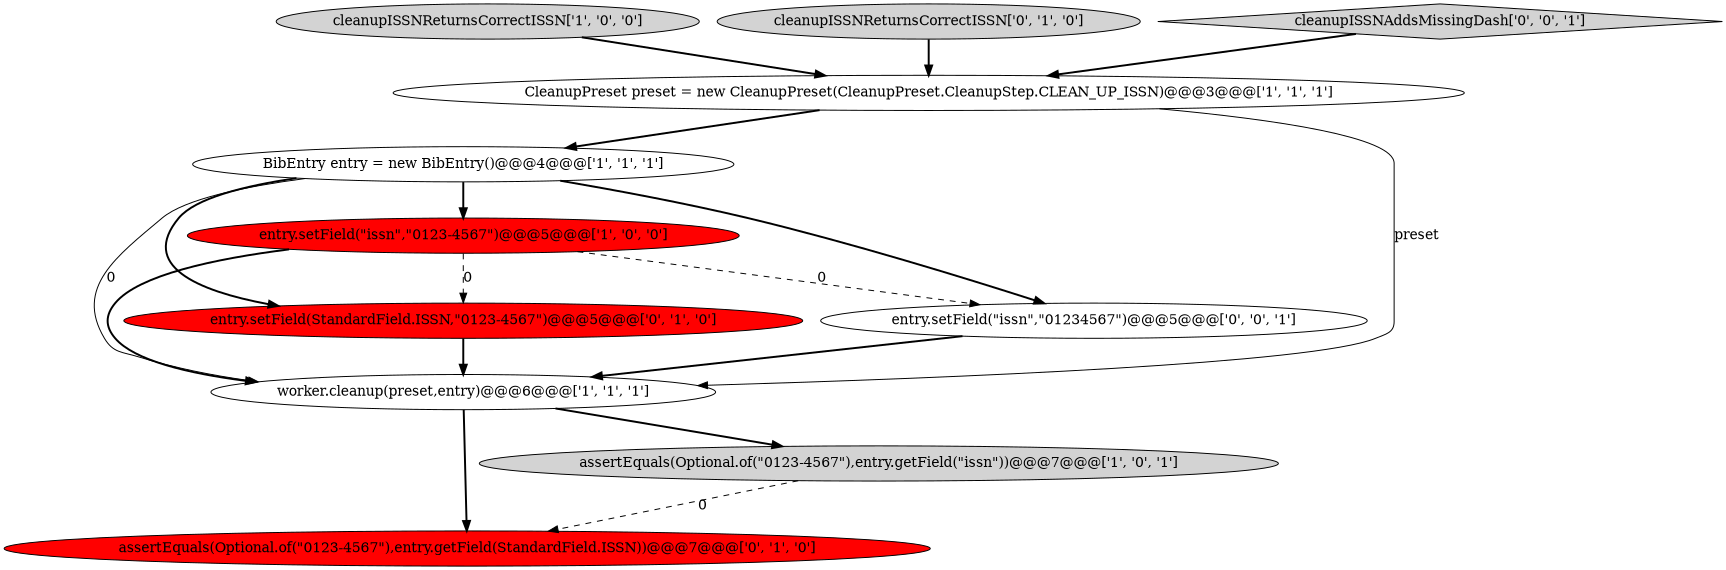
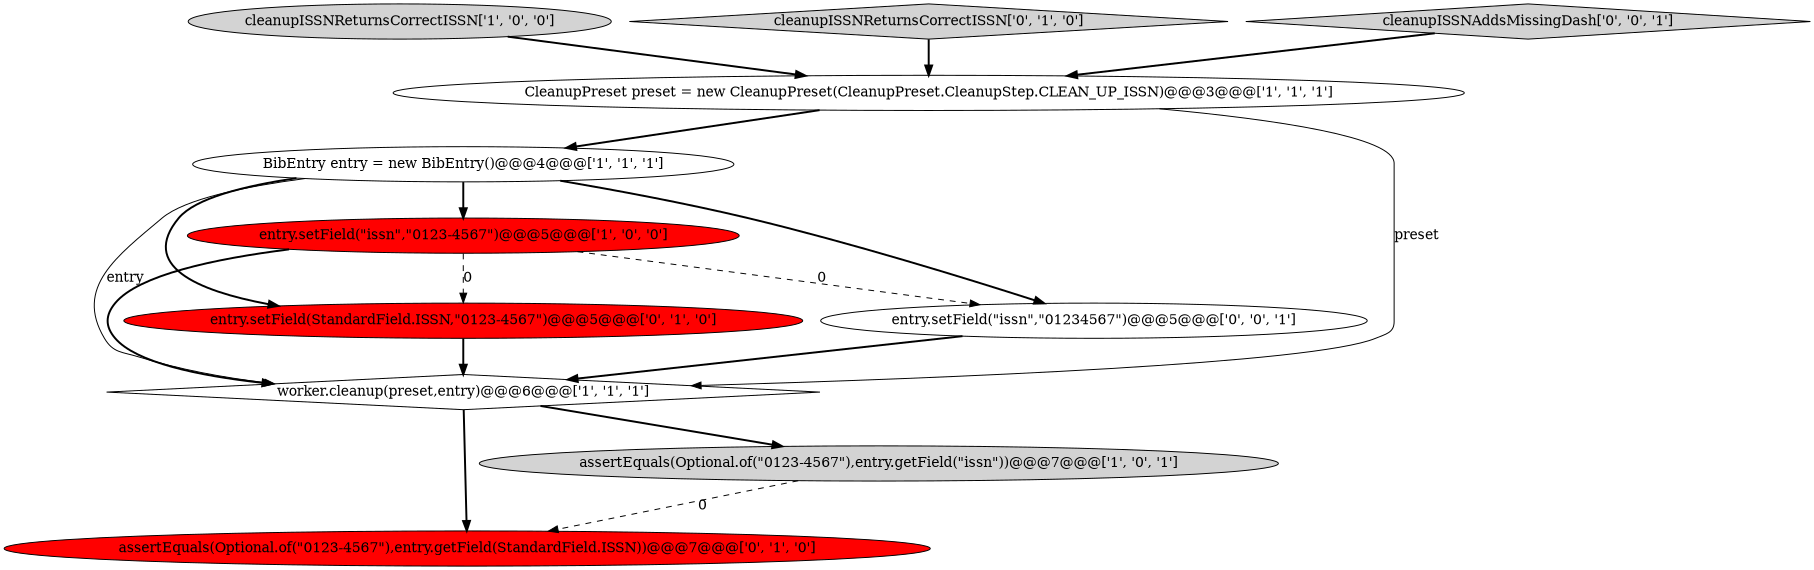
  digraph {
    node [fillcolor=white shape=ellipse style=filled]
    edge [style=bold]
    n1 [fillcolor=red label="entry.setField(\"issn\",\"0123-4567\")@@@5@@@['1', '0', '0']"]
-   n2 [label="worker.cleanup(preset,entry)@@@6@@@['1', '1', '1']"]
+   n2 [label="worker.cleanup(preset,entry)@@@6@@@['1', '1', '1']" shape=diamond]
    n3 [fillcolor=red label="entry.setField(StandardField.ISSN,\"0123-4567\")@@@5@@@['0', '1', '0']"]
    n4 [label="entry.setField(\"issn\",\"01234567\")@@@5@@@['0', '0', '1']"]
    n5 [fillcolor=red label="assertEquals(Optional.of(\"0123-4567\"),entry.getField(StandardField.ISSN))@@@7@@@['0', '1', '0']"]
    n6 [fillcolor=lightgray label="assertEquals(Optional.of(\"0123-4567\"),entry.getField(\"issn\"))@@@7@@@['1', '0', '1']"]
    n7 [label="BibEntry entry = new BibEntry()@@@4@@@['1', '1', '1']"]
    n8 [fillcolor=lightgray label="cleanupISSNReturnsCorrectISSN['1', '0', '0']"]
    n9 [label="CleanupPreset preset = new CleanupPreset(CleanupPreset.CleanupStep.CLEAN_UP_ISSN)@@@3@@@['1', '1', '1']"]
-   n10 [fillcolor=lightgray label="cleanupISSNReturnsCorrectISSN['0', '1', '0']"]
+   n10 [fillcolor=lightgray label="cleanupISSNReturnsCorrectISSN['0', '1', '0']" shape=diamond]
    n11 [fillcolor=lightgray label="cleanupISSNAddsMissingDash['0', '0', '1']" shape=diamond]
    n1 -> n2
    n1 -> n3 [label=0 style=dashed]
    n1 -> n4 [label=0 style=dashed]
    n2 -> n5
    n2 -> n6
    n3 -> n2
    n4 -> n2
    n6 -> n5 [label=0 style=dashed]
    n7 -> n1
-   n7 -> n2 [label=0 style=solid]
+   n7 -> n2 [label=entry style=solid]
    n7 -> n3
    n7 -> n4
    n8 -> n9
    n9 -> n2 [label=preset style=solid]
    n9 -> n7
    n10 -> n9
    n11 -> n9
  }
